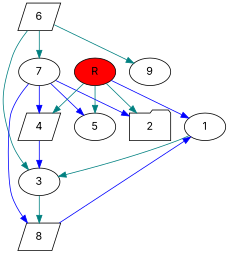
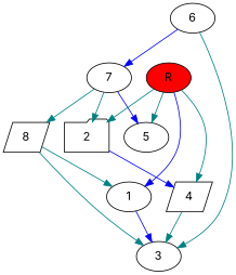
  digraph {
    fontname=Inter
    node [fontname=Inter shape=ellipse]
    edge [color=teal fontname=Inter]
    1
    3
    8 [shape=parallelogram]
-   6 [shape=parallelogram]
+   6
    7
-   9
    4 [shape=parallelogram]
    5
    2 [shape=folder]
    R [fillcolor="#ff0000" style=filled]
-   1 -> 3
-   8 -> 1 [color=blue]
-   3 -> 8
+   1 -> 3 [color=blue]
+   8 -> 1
+   8 -> 3
    6 -> 3
-   6 -> 7
-   6 -> 9
-   7 -> 8 [color=blue]
-   7 -> 4 [color=blue]
+   6 -> 7 [color=blue]
+   7 -> 8
+   2 -> 4 [color=blue]
    7 -> 5 [color=blue]
-   7 -> 2 [color=blue]
-   4 -> 3 [color=blue]
+   7 -> 2
+   4 -> 3
    R -> 1 [color=blue]
    R -> 4
    R -> 5
    R -> 2
  }
